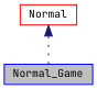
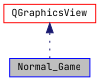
  digraph {
    fontname="JetBrains Mono"
    node [fontname="JetBrains Mono" fontsize=10 shape=record style=filled]
    n1 [color=blue fillcolor=grey75 fontcolor=black height=0.2 label=Normal_Game width=0.4]
-   n2 [color=red fillcolor=white height=0.2 label=Normal width=0.4]
+   n2 [color=red fillcolor=white height=0.2 label=QGraphicsView width=0.4]
    n2 -> n1 [color=midnightblue dir=back fontname="JetBrains Mono" fontsize=10 labelfontname=Helvetica labelfontsize=10 style=dotted]
  }
